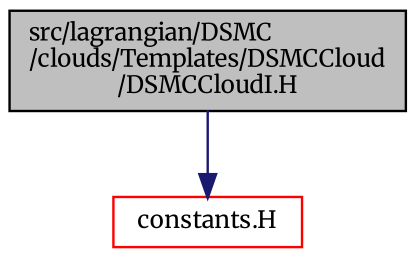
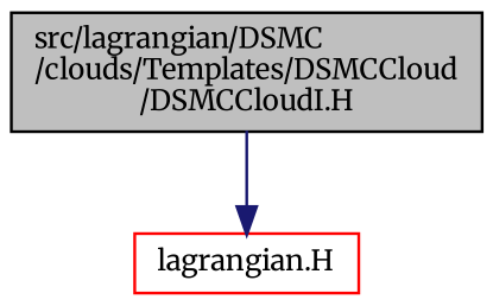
  digraph {
    fontname=Merriweather
    node [fontname=Merriweather fontsize=10 shape=record]
    n1 [color=black fillcolor=grey75 fontcolor=black height=0.2 label="src/lagrangian/DSMC\l/clouds/Templates/DSMCCloud\l/DSMCCloudI.H" style=filled width=0.4]
-   n2 [color=red height=0.2 label="constants.H" width=0.4]
+   n2 [color=red height=0.2 label="lagrangian.H" width=0.4]
    n1 -> n2 [color=midnightblue fontname=Merriweather fontsize=10 labelfontname=Helvetica labelfontsize=10 style=solid]
  }
